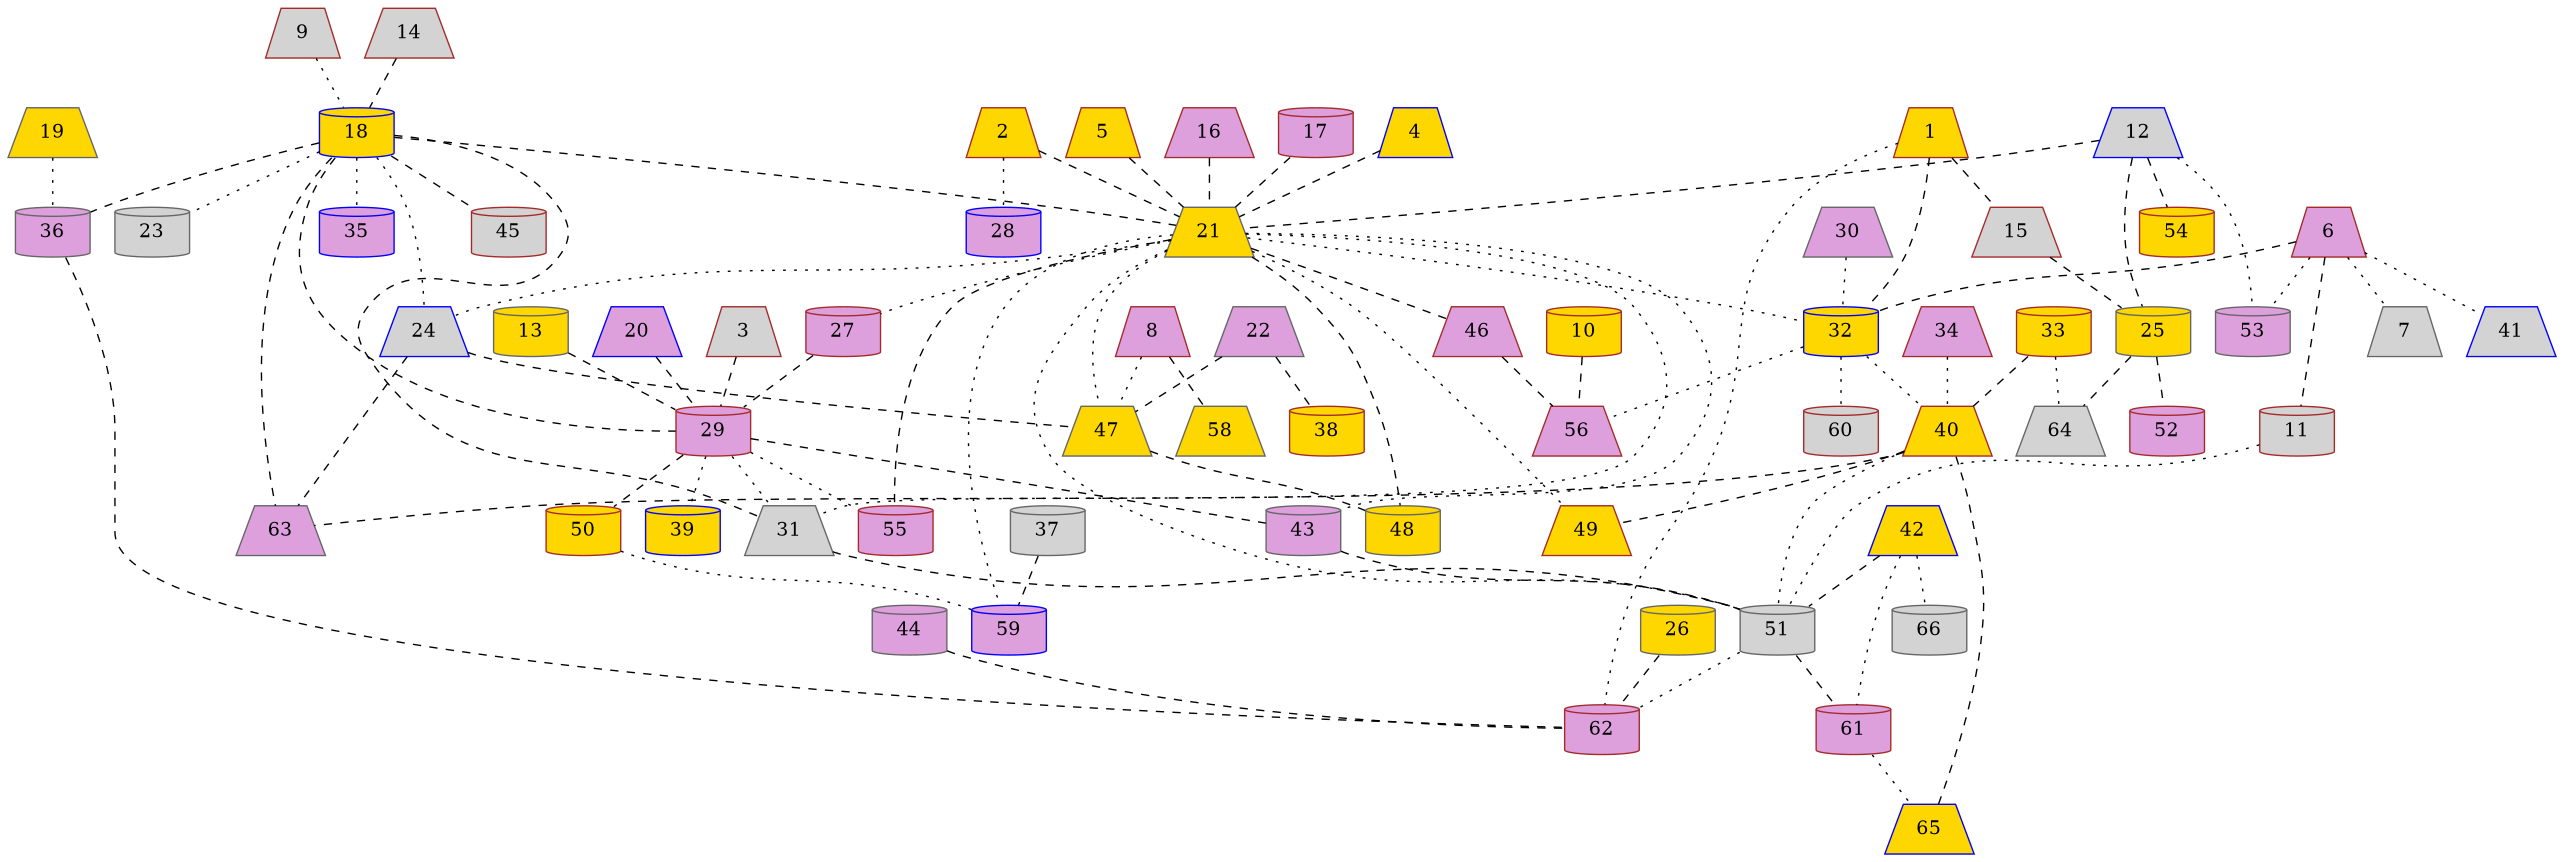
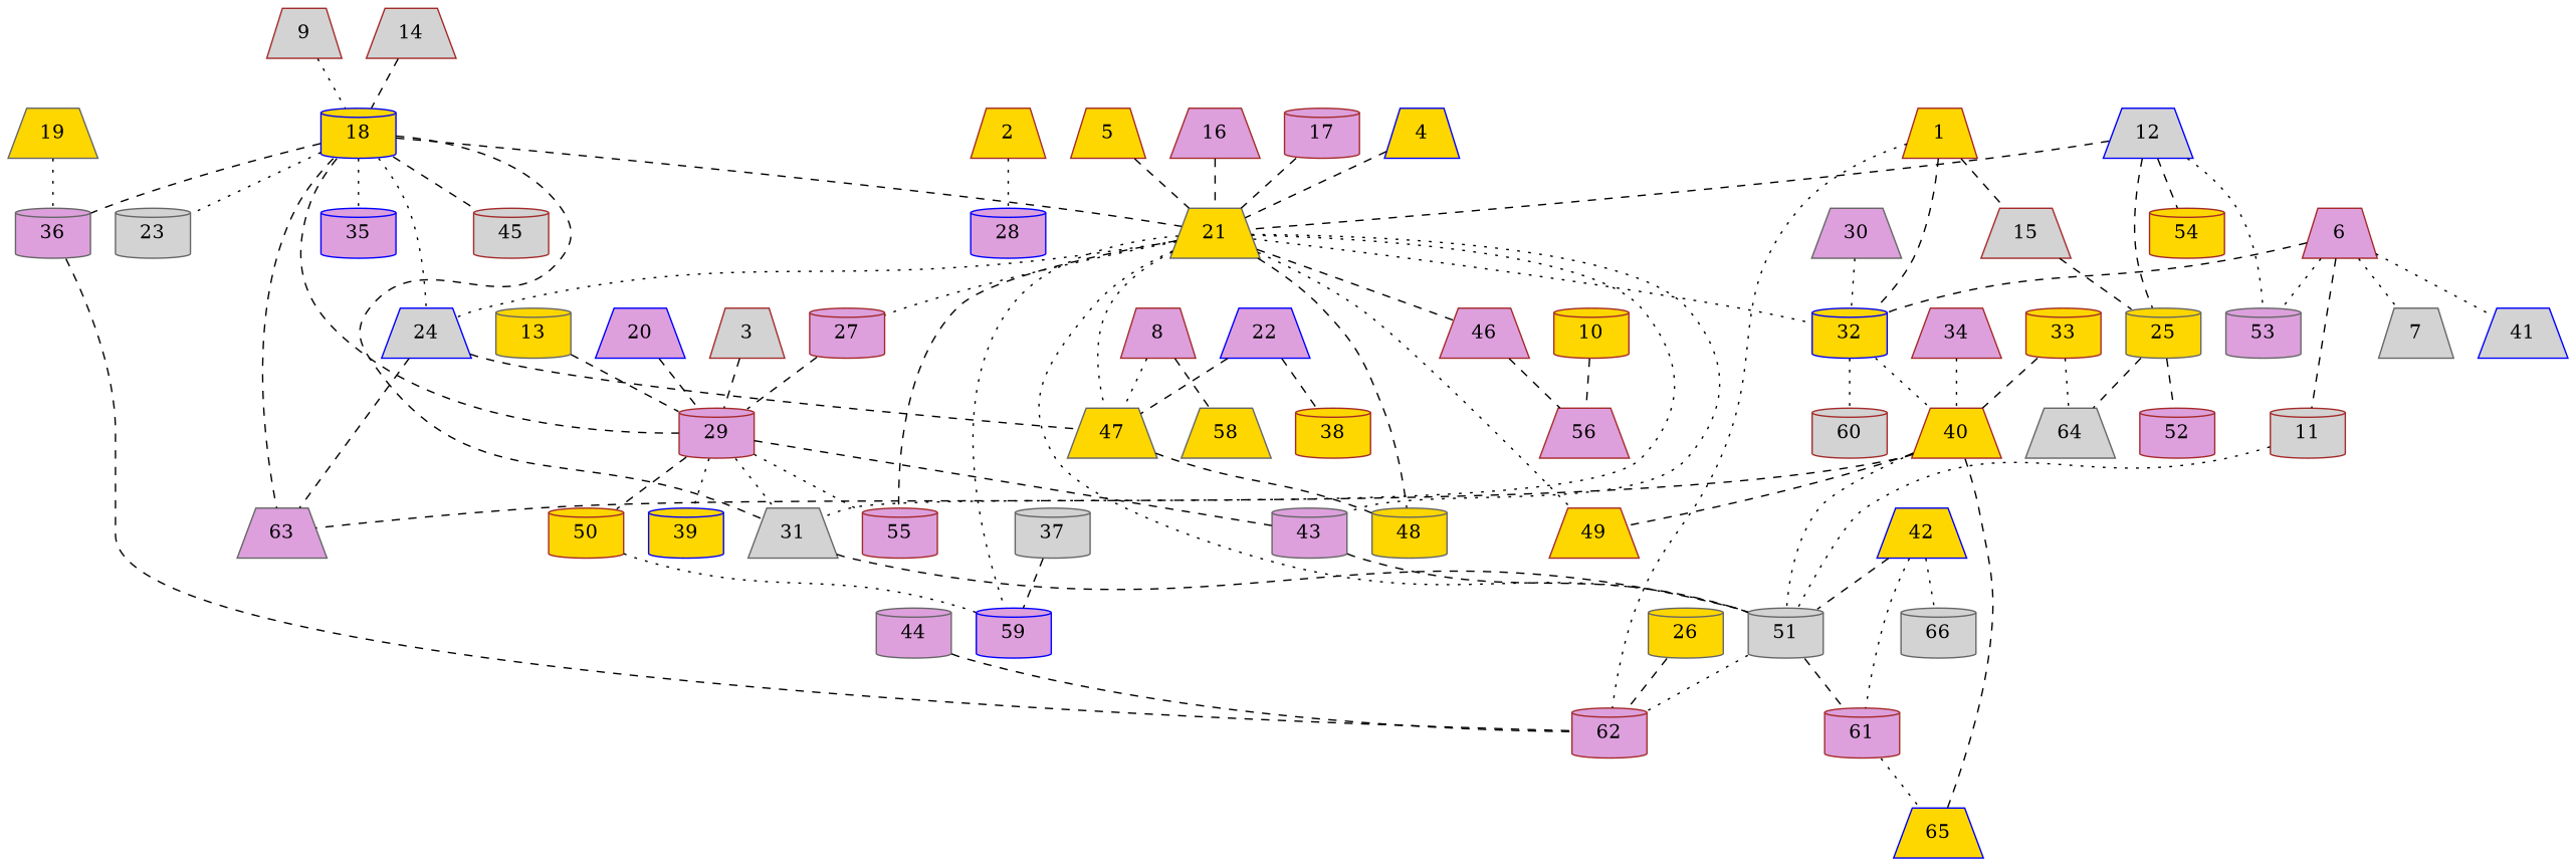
  graph {
    node [color=brown fillcolor=gold shape=cylinder style=filled]
    edge [style=dashed weight=1.0]
    15 [fillcolor=lightgrey shape=trapezium]
    1 [shape=trapezium]
    32 [color=blue]
    62 [fillcolor=plum]
    25 [color=gray40]
    56 [fillcolor=plum shape=trapezium]
    40 [shape=trapezium]
    60 [fillcolor=lightgrey]
    21 [color=gray40 shape=trapezium]
    2 [shape=trapezium]
    28 [color=blue fillcolor=plum]
    47 [color=gray40 shape=trapezium]
    51 [color=gray40 fillcolor=lightgrey]
    24 [color=blue fillcolor=lightgrey shape=trapezium]
    31 [color=gray40 fillcolor=lightgrey shape=trapezium]
    27 [fillcolor=plum]
    43 [color=gray40 fillcolor=plum]
    46 [fillcolor=plum shape=trapezium]
    48 [color=gray40]
    49 [shape=trapezium]
    55 [fillcolor=plum]
    59 [color=blue fillcolor=plum]
    3 [fillcolor=lightgrey shape=trapezium]
    29 [fillcolor=plum]
    39 [color=blue]
    50
    4 [color=blue shape=trapezium]
    5 [shape=trapezium]
    6 [fillcolor=plum shape=trapezium]
    7 [color=gray40 fillcolor=lightgrey shape=trapezium]
    11 [fillcolor=lightgrey]
    41 [color=blue fillcolor=lightgrey shape=trapezium]
    53 [color=gray40 fillcolor=plum]
    8 [fillcolor=plum shape=trapezium]
    58 [color=gray40 shape=trapezium]
    9 [fillcolor=lightgrey shape=trapezium]
    18 [color=blue]
    23 [color=gray40 fillcolor=lightgrey]
    35 [color=blue fillcolor=plum]
    36 [color=gray40 fillcolor=plum]
    45 [fillcolor=lightgrey]
    63 [color=gray40 fillcolor=plum shape=trapezium]
    10
    61 [fillcolor=plum]
    12 [color=blue fillcolor=lightgrey shape=trapezium]
    54
    52 [fillcolor=plum]
    64 [color=gray40 fillcolor=lightgrey shape=trapezium]
    13 [color=gray40]
    14 [fillcolor=lightgrey shape=trapezium]
    16 [fillcolor=plum shape=trapezium]
    17 [fillcolor=plum]
    19 [color=gray40 shape=trapezium]
    20 [color=blue fillcolor=plum shape=trapezium]
-   22 [color=gray40 fillcolor=plum shape=trapezium]
+   22 [color=blue fillcolor=plum shape=trapezium]
    38
    26 [color=gray40]
    30 [color=gray40 fillcolor=plum shape=trapezium]
    65 [color=blue shape=trapezium]
    33
    34 [fillcolor=plum shape=trapezium]
    37 [color=gray40 fillcolor=lightgrey]
    42 [color=blue shape=trapezium]
    66 [color=gray40 fillcolor=lightgrey]
    44 [color=gray40 fillcolor=plum]
    15 -- 25
    1 -- 15
    1 -- 32
    1 -- 62 [style=dotted]
-   32 -- 56 [style=dotted]
    32 -- 40 [style=dotted]
    32 -- 60 [style=dotted]
    25 -- 52
    25 -- 64
    40 -- 51 [style=dotted]
    40 -- 49
    40 -- 63
    40 -- 65
    21 -- 32 [style=dotted]
    21 -- 47 [style=dotted]
    21 -- 51 [style=dotted]
    21 -- 24 [style=dotted]
    21 -- 31 [style=dotted]
    21 -- 27 [style=dotted]
    21 -- 43 [style=dotted]
    21 -- 46
    21 -- 48
    21 -- 49 [style=dotted]
    21 -- 55
    21 -- 59 [style=dotted]
-   2 -- 21
    2 -- 28 [style=dotted]
    47 -- 48
    51 -- 62 [style=dotted]
    51 -- 61
    24 -- 47
    24 -- 63
    31 -- 51
    27 -- 29
    43 -- 51
    46 -- 56
    3 -- 29
    29 -- 31 [style=dotted]
    29 -- 43
    29 -- 55 [style=dotted]
    29 -- 39 [style=dotted]
    29 -- 50
    50 -- 59 [style=dotted]
    4 -- 21
    5 -- 21
    6 -- 32
    6 -- 7 [style=dotted]
    6 -- 11
    6 -- 41 [style=dotted]
    6 -- 53 [style=dotted]
    11 -- 51 [style=dotted]
    8 -- 47 [style=dotted]
    8 -- 58
    9 -- 18 [style=dotted]
    18 -- 21
    18 -- 24 [style=dotted]
    18 -- 31
    18 -- 29
    18 -- 23 [style=dotted]
    18 -- 35 [style=dotted]
    18 -- 36
    18 -- 45
    18 -- 63
    36 -- 62
    10 -- 56
    61 -- 65 [style=dotted]
    12 -- 25
    12 -- 21
    12 -- 53 [style=dotted]
    12 -- 54
    13 -- 29
    14 -- 18
    16 -- 21
    17 -- 21
    19 -- 36 [style=dotted]
    20 -- 29
    22 -- 47
    22 -- 38
    26 -- 62
    30 -- 32 [style=dotted]
    33 -- 40
    33 -- 64 [style=dotted]
    34 -- 40 [style=dotted]
    37 -- 59
    42 -- 51
    42 -- 61 [style=dotted]
    42 -- 66 [style=dotted]
    44 -- 62
  }
